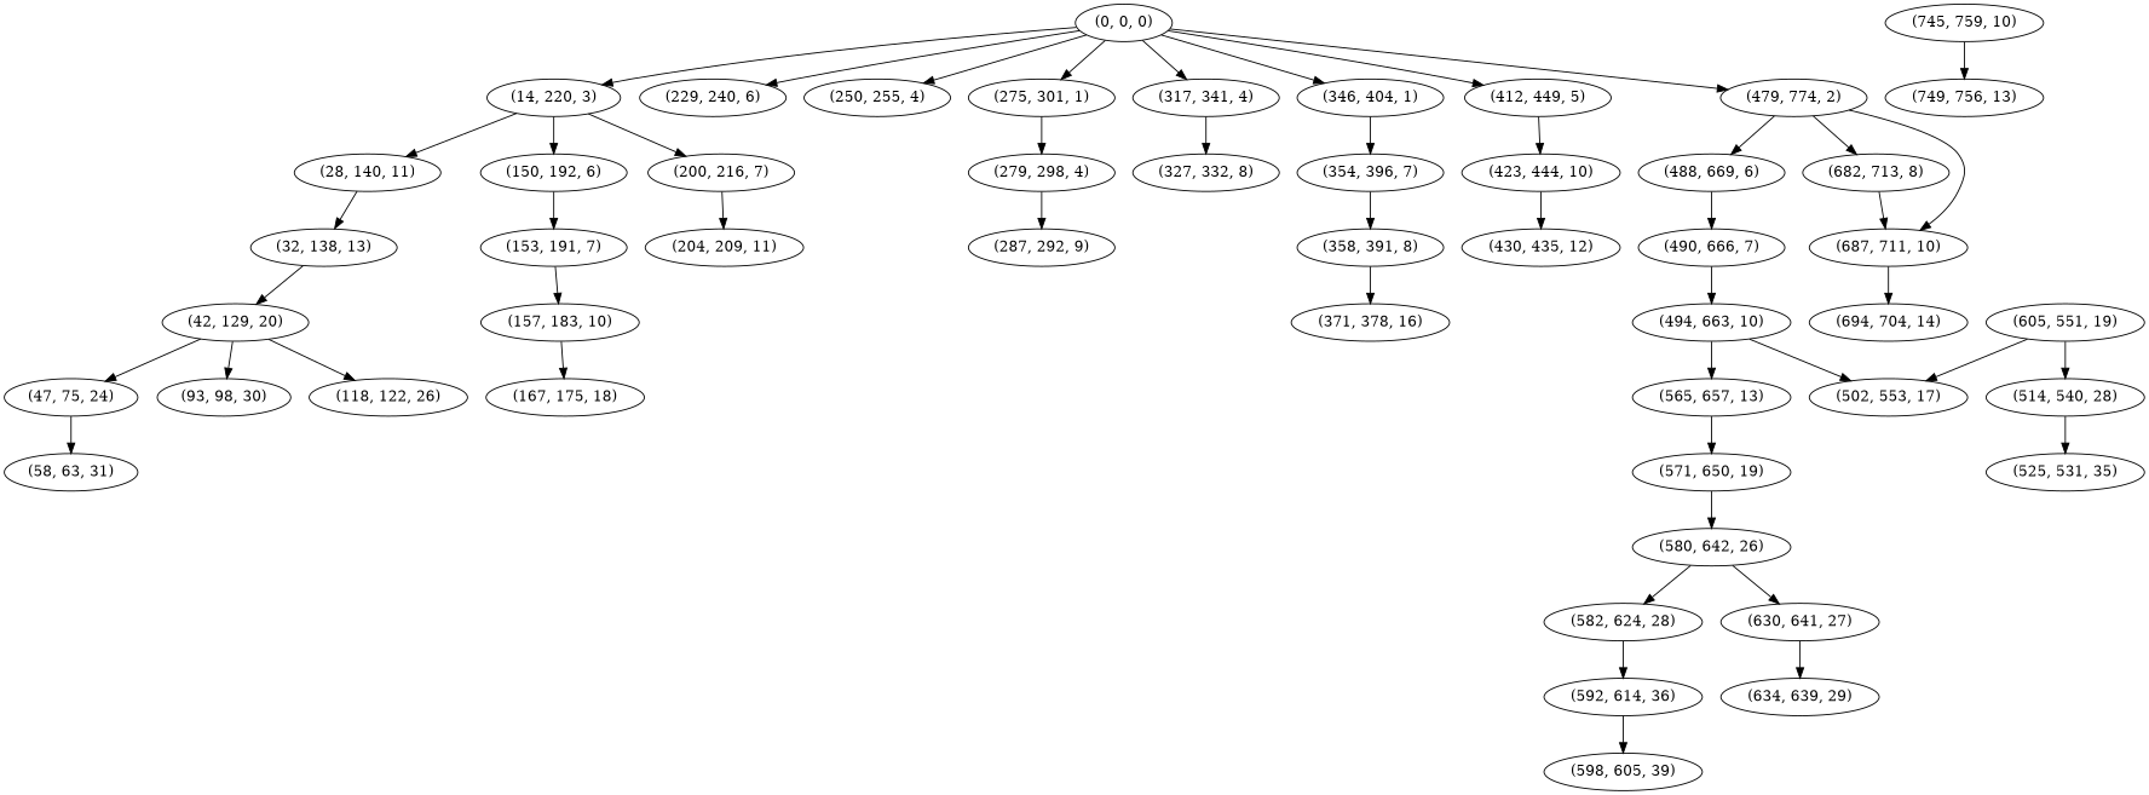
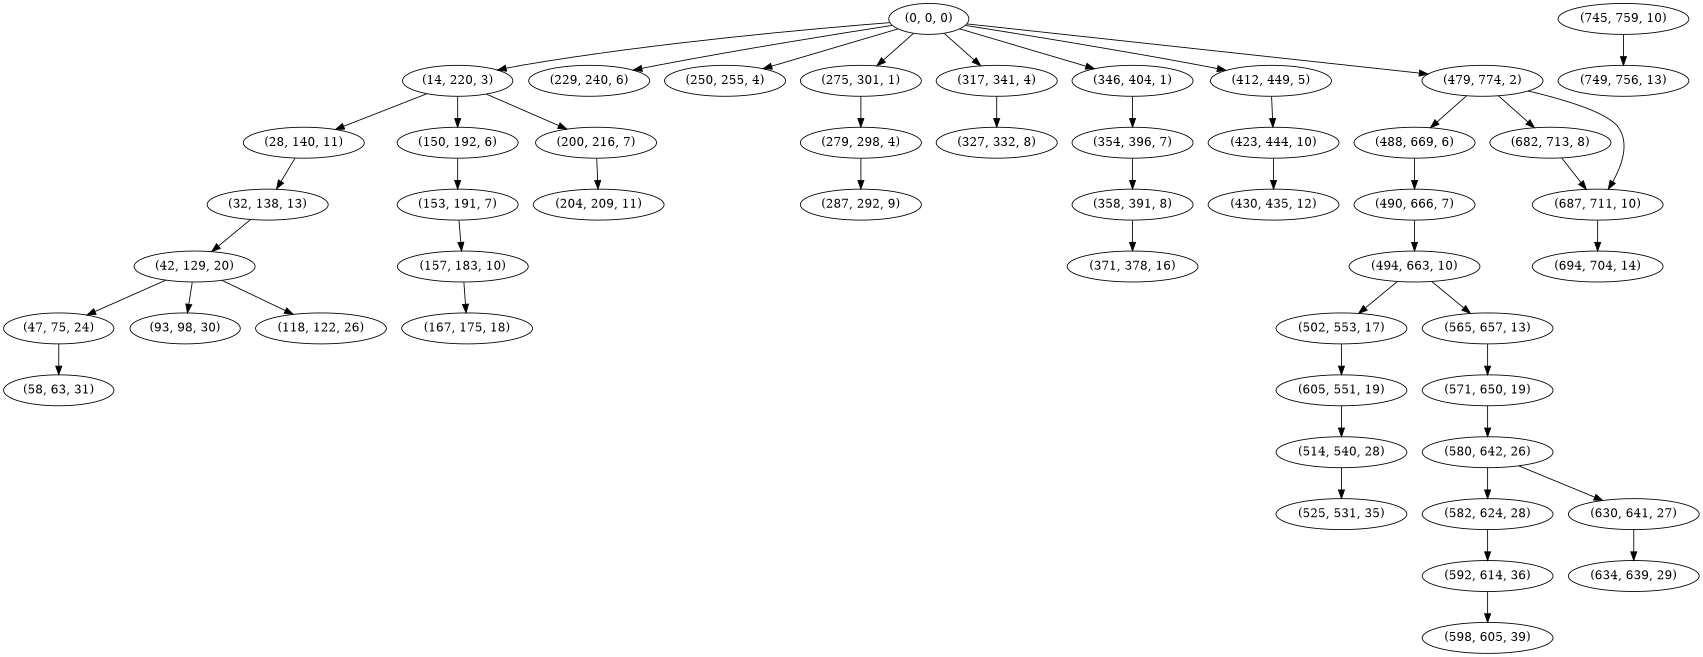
  digraph {
    "(0, 0, 0)"
    "(14, 220, 3)"
    "(229, 240, 6)"
    "(250, 255, 4)"
    "(275, 301, 1)"
    "(317, 341, 4)"
    "(346, 404, 1)"
    "(412, 449, 5)"
    "(479, 774, 2)"
    "(28, 140, 11)"
    "(150, 192, 6)"
    "(200, 216, 7)"
    "(279, 298, 4)"
    "(327, 332, 8)"
    "(354, 396, 7)"
    "(423, 444, 10)"
    "(488, 669, 6)"
    "(682, 713, 8)"
    "(687, 711, 10)"
    "(32, 138, 13)"
    "(153, 191, 7)"
    "(204, 209, 11)"
    "(42, 129, 20)"
    "(47, 75, 24)"
    "(93, 98, 30)"
    "(118, 122, 26)"
    "(58, 63, 31)"
    "(157, 183, 10)"
    "(167, 175, 18)"
    "(287, 292, 9)"
    "(358, 391, 8)"
    "(371, 378, 16)"
    "(430, 435, 12)"
    "(490, 666, 7)"
    "(745, 759, 10)"
    "(749, 756, 13)"
    "(494, 663, 10)"
    "(502, 553, 17)"
    "(565, 657, 13)"
    n40 [label="(605, 551, 19)"]
    "(571, 650, 19)"
    "(514, 540, 28)"
    "(525, 531, 35)"
    "(580, 642, 26)"
    "(582, 624, 28)"
    "(630, 641, 27)"
    "(592, 614, 36)"
    "(634, 639, 29)"
    "(598, 605, 39)"
    "(694, 704, 14)"
    "(0, 0, 0)" -> "(14, 220, 3)"
    "(0, 0, 0)" -> "(229, 240, 6)"
    "(0, 0, 0)" -> "(250, 255, 4)"
    "(0, 0, 0)" -> "(275, 301, 1)"
    "(0, 0, 0)" -> "(317, 341, 4)"
    "(0, 0, 0)" -> "(346, 404, 1)"
    "(0, 0, 0)" -> "(412, 449, 5)"
    "(0, 0, 0)" -> "(479, 774, 2)"
    "(14, 220, 3)" -> "(28, 140, 11)"
    "(14, 220, 3)" -> "(150, 192, 6)"
    "(14, 220, 3)" -> "(200, 216, 7)"
    "(275, 301, 1)" -> "(279, 298, 4)"
    "(317, 341, 4)" -> "(327, 332, 8)"
    "(346, 404, 1)" -> "(354, 396, 7)"
    "(412, 449, 5)" -> "(423, 444, 10)"
    "(479, 774, 2)" -> "(488, 669, 6)"
    "(479, 774, 2)" -> "(682, 713, 8)"
    "(479, 774, 2)" -> "(687, 711, 10)"
    "(28, 140, 11)" -> "(32, 138, 13)"
    "(150, 192, 6)" -> "(153, 191, 7)"
    "(200, 216, 7)" -> "(204, 209, 11)"
    "(279, 298, 4)" -> "(287, 292, 9)"
    "(354, 396, 7)" -> "(358, 391, 8)"
    "(423, 444, 10)" -> "(430, 435, 12)"
    "(488, 669, 6)" -> "(490, 666, 7)"
    "(682, 713, 8)" -> "(687, 711, 10)"
    "(687, 711, 10)" -> "(694, 704, 14)"
    "(32, 138, 13)" -> "(42, 129, 20)"
    "(153, 191, 7)" -> "(157, 183, 10)"
    "(42, 129, 20)" -> "(47, 75, 24)"
    "(42, 129, 20)" -> "(93, 98, 30)"
    "(42, 129, 20)" -> "(118, 122, 26)"
    "(47, 75, 24)" -> "(58, 63, 31)"
    "(157, 183, 10)" -> "(167, 175, 18)"
    "(358, 391, 8)" -> "(371, 378, 16)"
    "(490, 666, 7)" -> "(494, 663, 10)"
    "(745, 759, 10)" -> "(749, 756, 13)"
    "(494, 663, 10)" -> "(502, 553, 17)"
    "(494, 663, 10)" -> "(565, 657, 13)"
-   n40 -> "(502, 553, 17)"
+   "(502, 553, 17)" -> n40
    "(565, 657, 13)" -> "(571, 650, 19)"
    n40 -> "(514, 540, 28)"
    "(571, 650, 19)" -> "(580, 642, 26)"
    "(514, 540, 28)" -> "(525, 531, 35)"
    "(580, 642, 26)" -> "(582, 624, 28)"
    "(580, 642, 26)" -> "(630, 641, 27)"
    "(582, 624, 28)" -> "(592, 614, 36)"
    "(630, 641, 27)" -> "(634, 639, 29)"
    "(592, 614, 36)" -> "(598, 605, 39)"
  }
